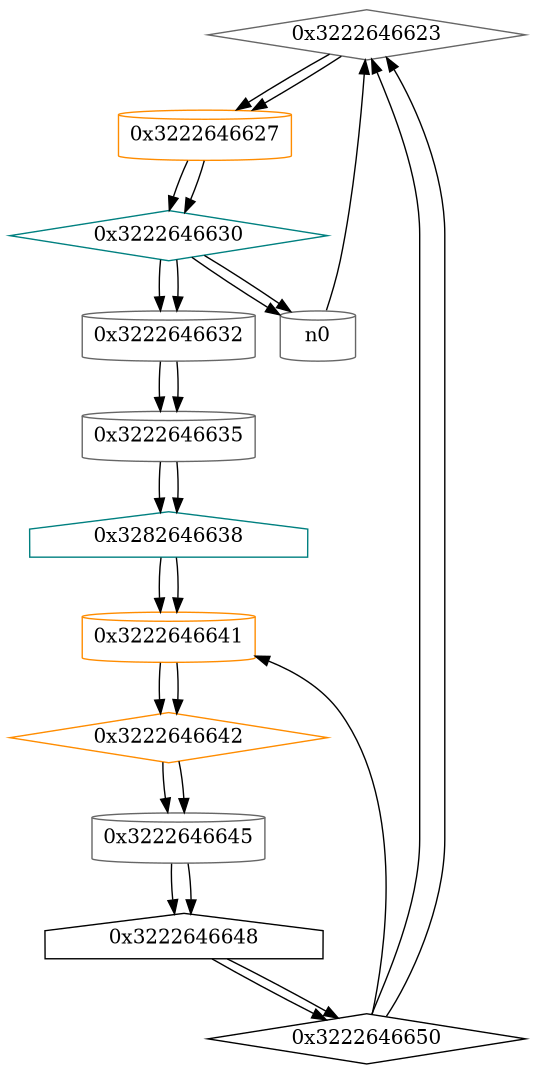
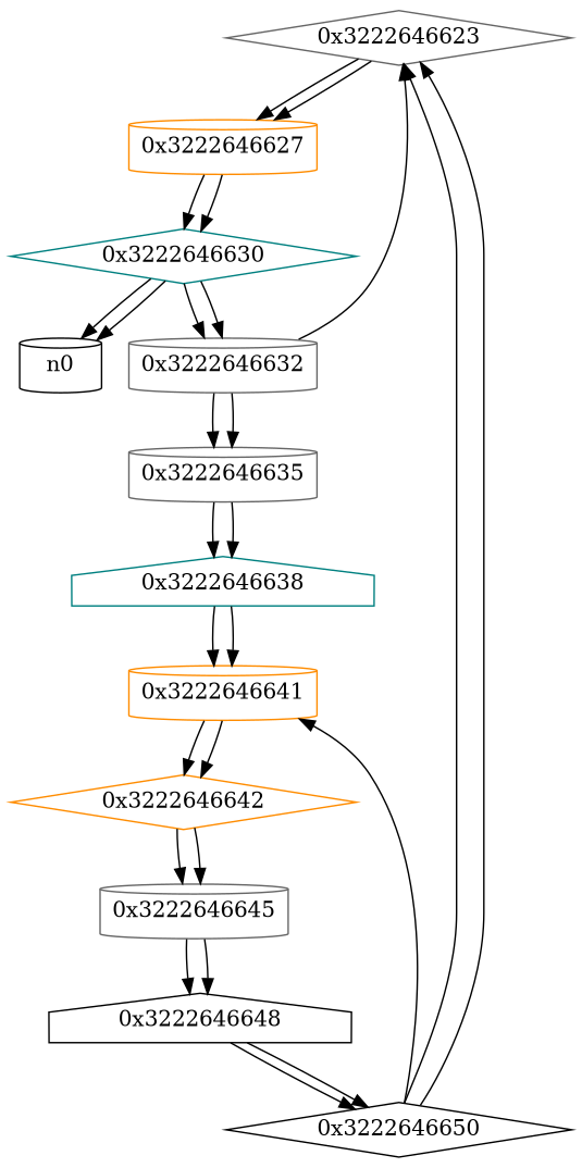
  digraph {
    node [color=gray40 shape=cylinder]
    n1 [label="0x3222646623" shape=diamond]
    n2 [color=darkorange label="0x3222646627"]
    n3 [color=teal label="0x3222646630" shape=diamond]
    n4 [label="0x3222646632"]
-   n0
+   n0 [color=black]
    n5 [label="0x3222646635"]
-   n6 [color=teal label="0x3282646638" shape=house]
+   n6 [color=teal label="0x3222646638" shape=house]
    n7 [color=darkorange label="0x3222646641"]
    n8 [color=darkorange label="0x3222646642" shape=diamond]
    n9 [label="0x3222646645"]
    n10 [color=black label="0x3222646648" shape=house]
    n11 [color=black label="0x3222646650" shape=diamond]
    n1 -> n2
    n1 -> n2
    n2 -> n3
    n2 -> n3
    n3 -> n4
    n3 -> n4
    n3 -> n0
    n3 -> n0
    n4 -> n5
    n4 -> n5
-   n0 -> n1
+   n4 -> n1
    n5 -> n6
    n5 -> n6
    n6 -> n7
    n6 -> n7
    n7 -> n8
    n7 -> n8
    n8 -> n9
    n8 -> n9
    n9 -> n10
    n9 -> n10
    n10 -> n11
    n10 -> n11
    n11 -> n1
    n11 -> n1
    n11 -> n7
  }
